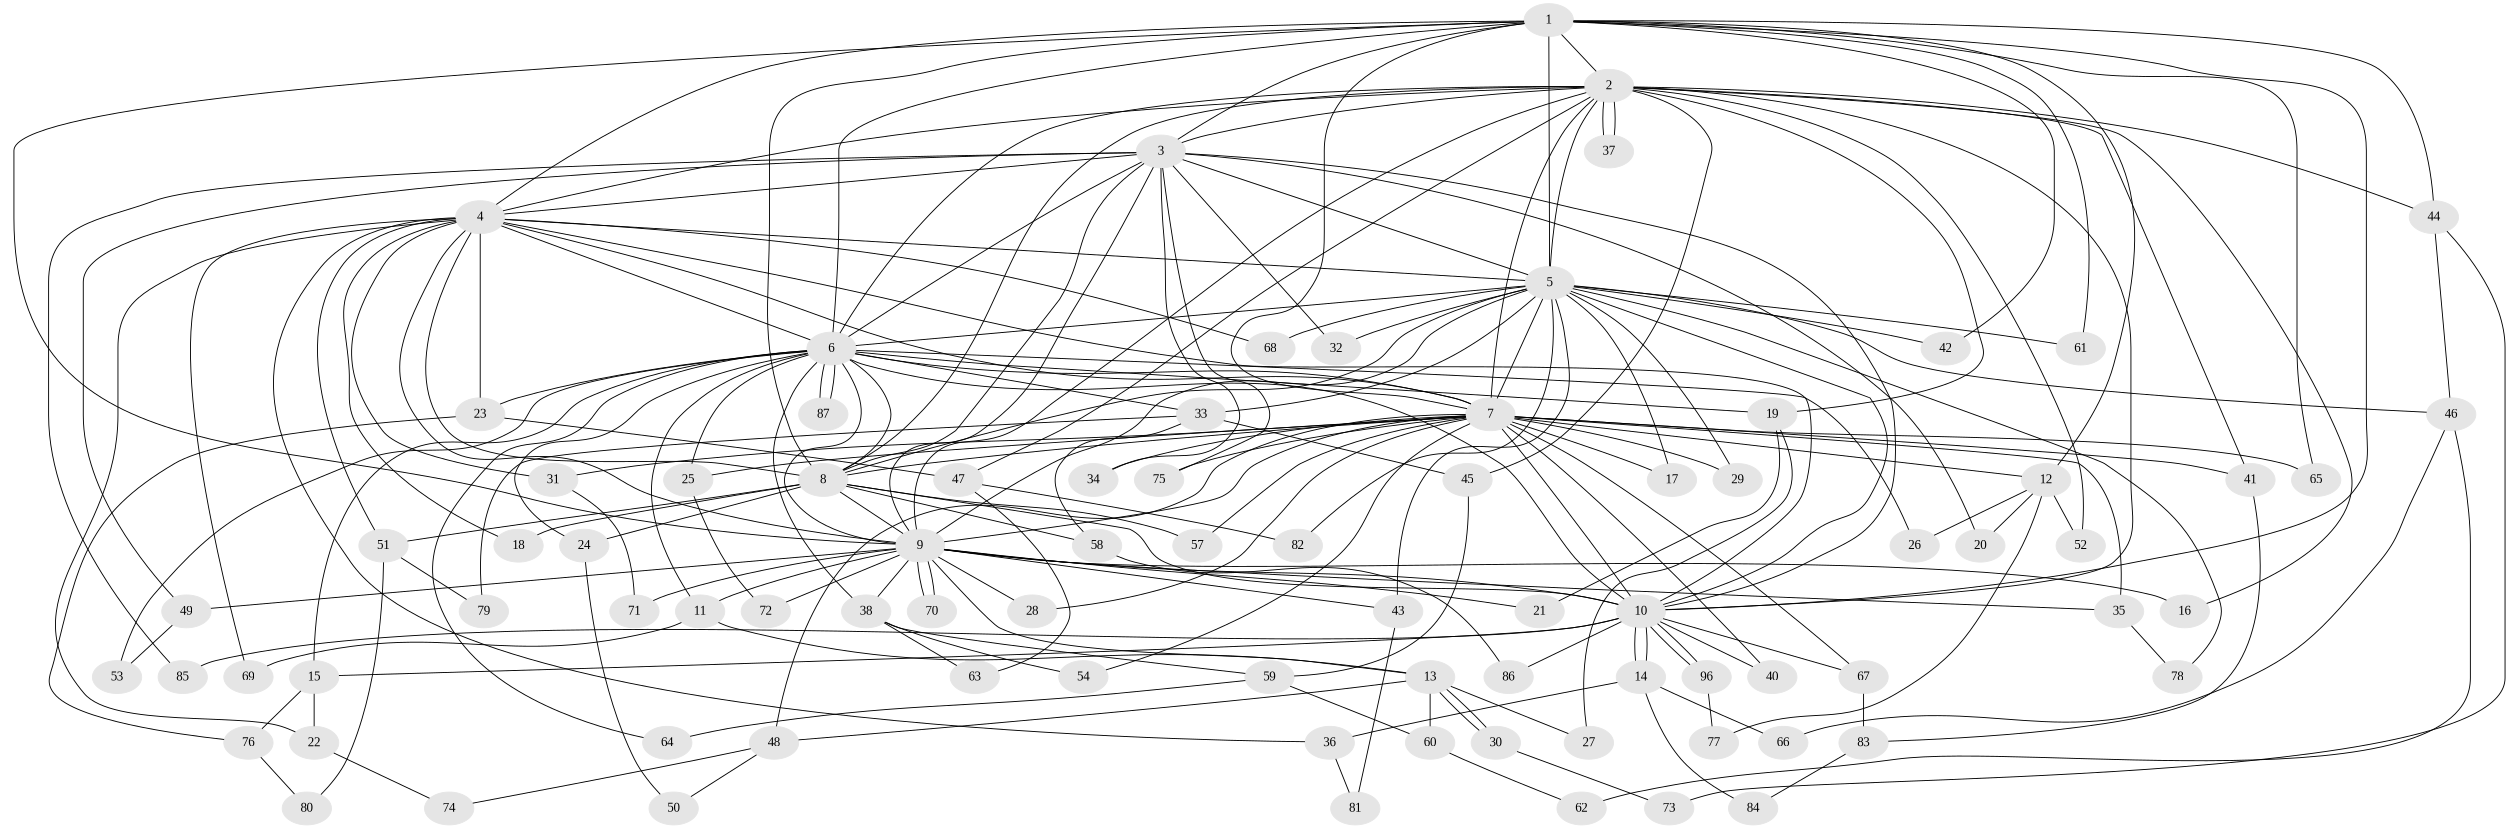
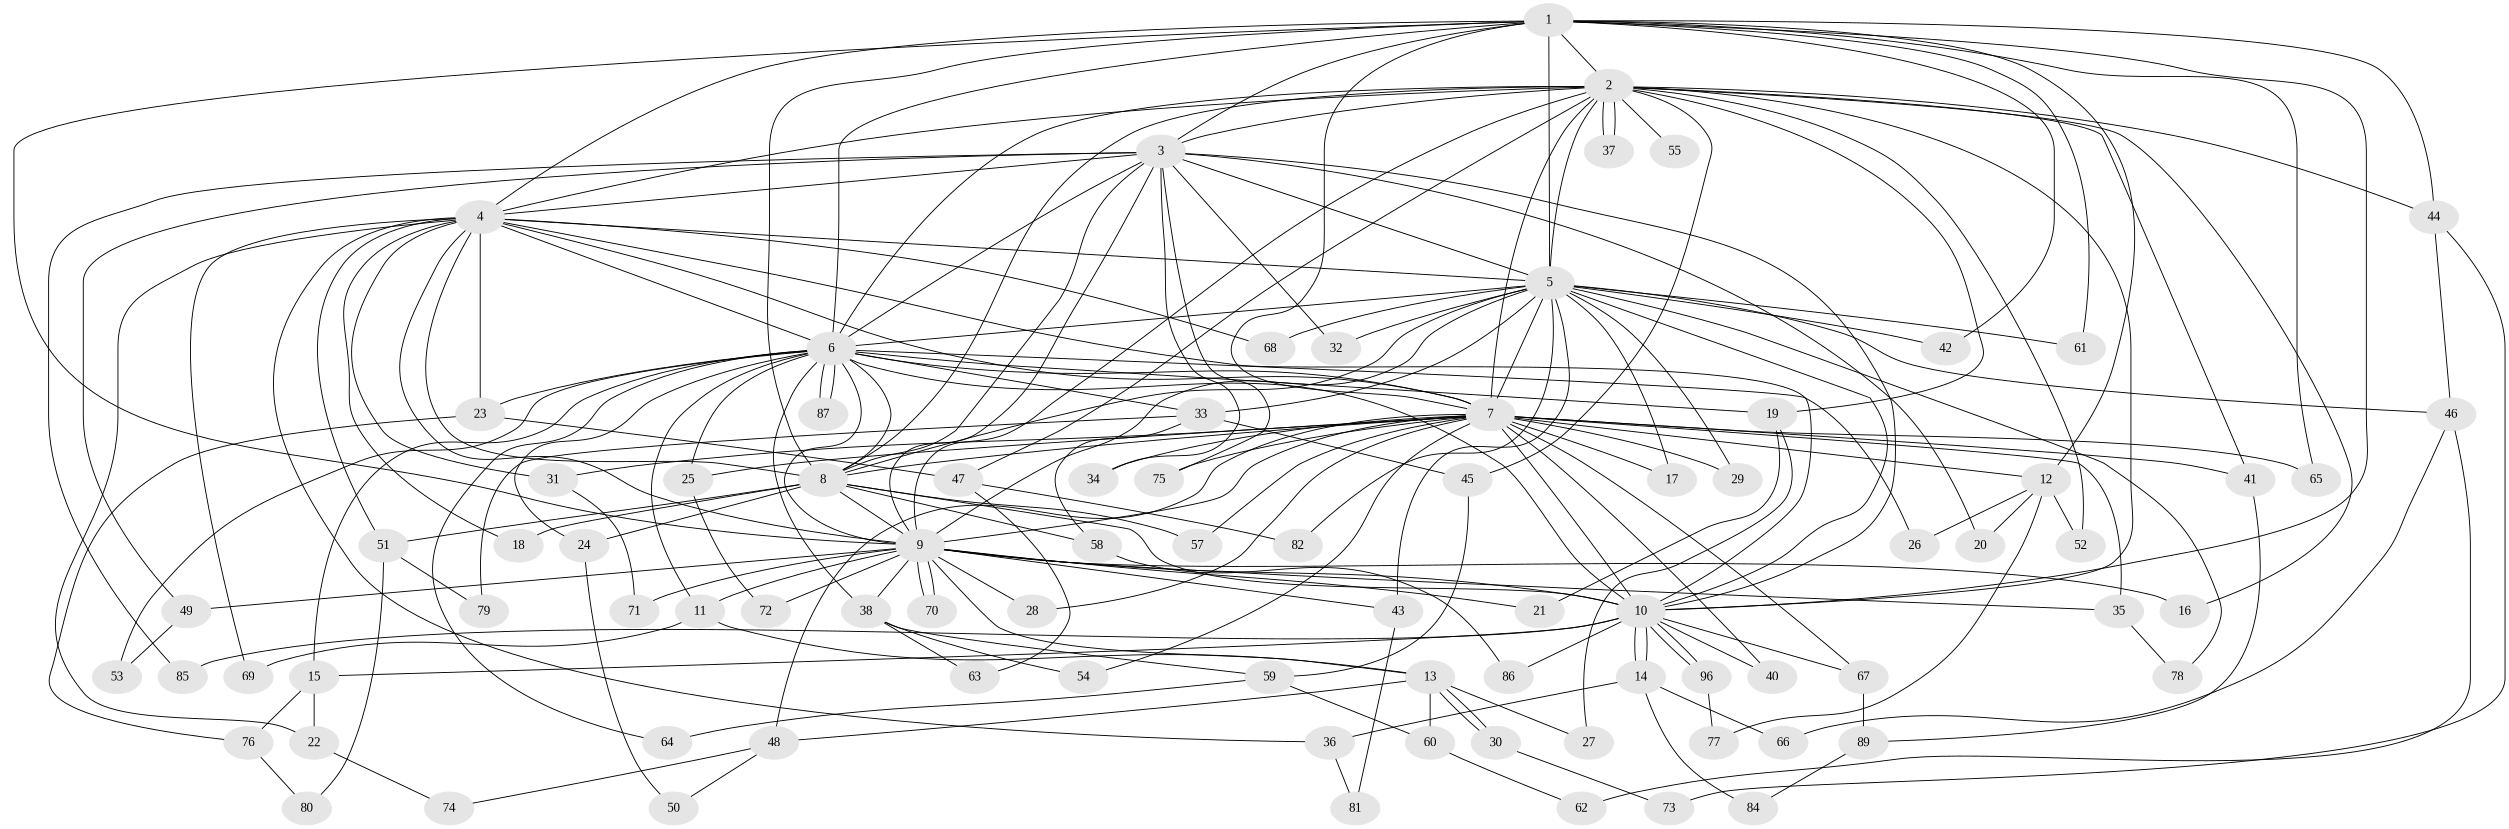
  graph {
    fontname="Liberation Serif"
    node [color=gray90 fontname="Liberation Serif" style=filled]
    edge [fontname="Liberation Serif"]
    1
    2
    3
    4
    5
    6
    7
    8
    9
    10
    12
    42
    44
    61
    65
    16
    19
    37
    41
    45
    47
    52
+   55
    20
    32
    34
    49
    75
    85
    18
    22
    23
    31
    36
    51
    68
    69
    17
    29
    33
    43
    46
    78
    82
    11
    15
    24
    25
    26
    38
    53
    64
    87
    28
    35
    40
    48
    54
    57
    67
    58
    13
    21
    70
    71
    72
    14
    n68 [label=96]
    86
    77
    73
    27
-   83
+   83 [label=89]
    59
    63
    74
    76
    81
    79
    80
    66
    62
    50
    30
    60
    84
    1 -- 2
    1 -- 3
    1 -- 4
    1 -- 5
    1 -- 6
    1 -- 7
    1 -- 8
    1 -- 9
    1 -- 10
    1 -- 12
    1 -- 42
    1 -- 44
    1 -- 61
    1 -- 65
    2 -- 3
    2 -- 4
    2 -- 5
    2 -- 6
    2 -- 7
    2 -- 8
    2 -- 9
    2 -- 10
    2 -- 44
    2 -- 16
    2 -- 19
    2 -- 37
    2 -- 37
    2 -- 41
    2 -- 45
    2 -- 47
    2 -- 52
+   2 -- 55
    3 -- 4
    3 -- 5
    3 -- 6
    3 -- 8
    3 -- 9
    3 -- 10
    3 -- 20
    3 -- 32
    3 -- 34
    3 -- 49
    3 -- 75
    3 -- 85
    4 -- 5
    4 -- 6
    4 -- 7
    4 -- 8
    4 -- 9
    4 -- 10
    4 -- 18
    4 -- 22
    4 -- 23
    4 -- 31
    4 -- 36
    4 -- 51
    4 -- 68
    4 -- 69
    5 -- 6
    5 -- 7
    5 -- 8
    5 -- 9
    5 -- 10
    5 -- 42
    5 -- 61
    5 -- 32
    5 -- 68
    5 -- 17
    5 -- 29
    5 -- 33
    5 -- 43
    5 -- 46
    5 -- 78
    5 -- 82
    6 -- 7
    6 -- 8
    6 -- 9
    6 -- 10
    6 -- 19
    6 -- 23
    6 -- 33
    6 -- 11
    6 -- 15
    6 -- 24
    6 -- 25
    6 -- 26
    6 -- 38
    6 -- 53
    6 -- 64
    6 -- 87
    6 -- 87
    7 -- 8
    7 -- 9
    7 -- 10
    7 -- 12
    7 -- 65
    7 -- 41
    7 -- 34
    7 -- 75
    7 -- 31
    7 -- 17
    7 -- 29
    7 -- 25
    7 -- 28
    7 -- 35
    7 -- 40
    7 -- 48
    7 -- 54
    7 -- 57
    7 -- 67
    8 -- 9
    8 -- 10
    8 -- 18
    8 -- 51
    8 -- 24
    8 -- 57
    8 -- 58
    9 -- 10
    9 -- 16
    9 -- 49
    9 -- 43
    9 -- 11
    9 -- 38
    9 -- 28
    9 -- 35
    9 -- 13
    9 -- 21
    9 -- 70
    9 -- 70
    9 -- 71
    9 -- 72
    10 -- 85
    10 -- 15
    10 -- 40
    10 -- 67
    10 -- 14
    10 -- 14
    10 -- n68
    10 -- n68
    10 -- 86
    12 -- 52
    12 -- 20
    12 -- 26
    12 -- 77
    44 -- 46
    44 -- 73
    19 -- 21
    19 -- 27
    41 -- 83
    45 -- 59
    47 -- 82
    47 -- 63
    49 -- 53
    22 -- 74
    23 -- 47
    23 -- 76
    31 -- 71
    36 -- 81
    51 -- 79
    51 -- 80
    33 -- 45
    33 -- 58
    33 -- 79
    43 -- 81
    46 -- 66
    46 -- 62
    11 -- 69
    11 -- 13
    15 -- 22
    15 -- 76
    24 -- 50
    25 -- 72
    38 -- 54
    38 -- 59
    38 -- 63
    35 -- 78
    48 -- 74
    48 -- 50
    67 -- 83
    58 -- 86
    13 -- 48
    13 -- 27
    13 -- 30
    13 -- 30
    13 -- 60
    14 -- 36
    14 -- 66
    14 -- 84
    n68 -- 77
    83 -- 84
    59 -- 64
    59 -- 60
    76 -- 80
    30 -- 73
    60 -- 62
  }
